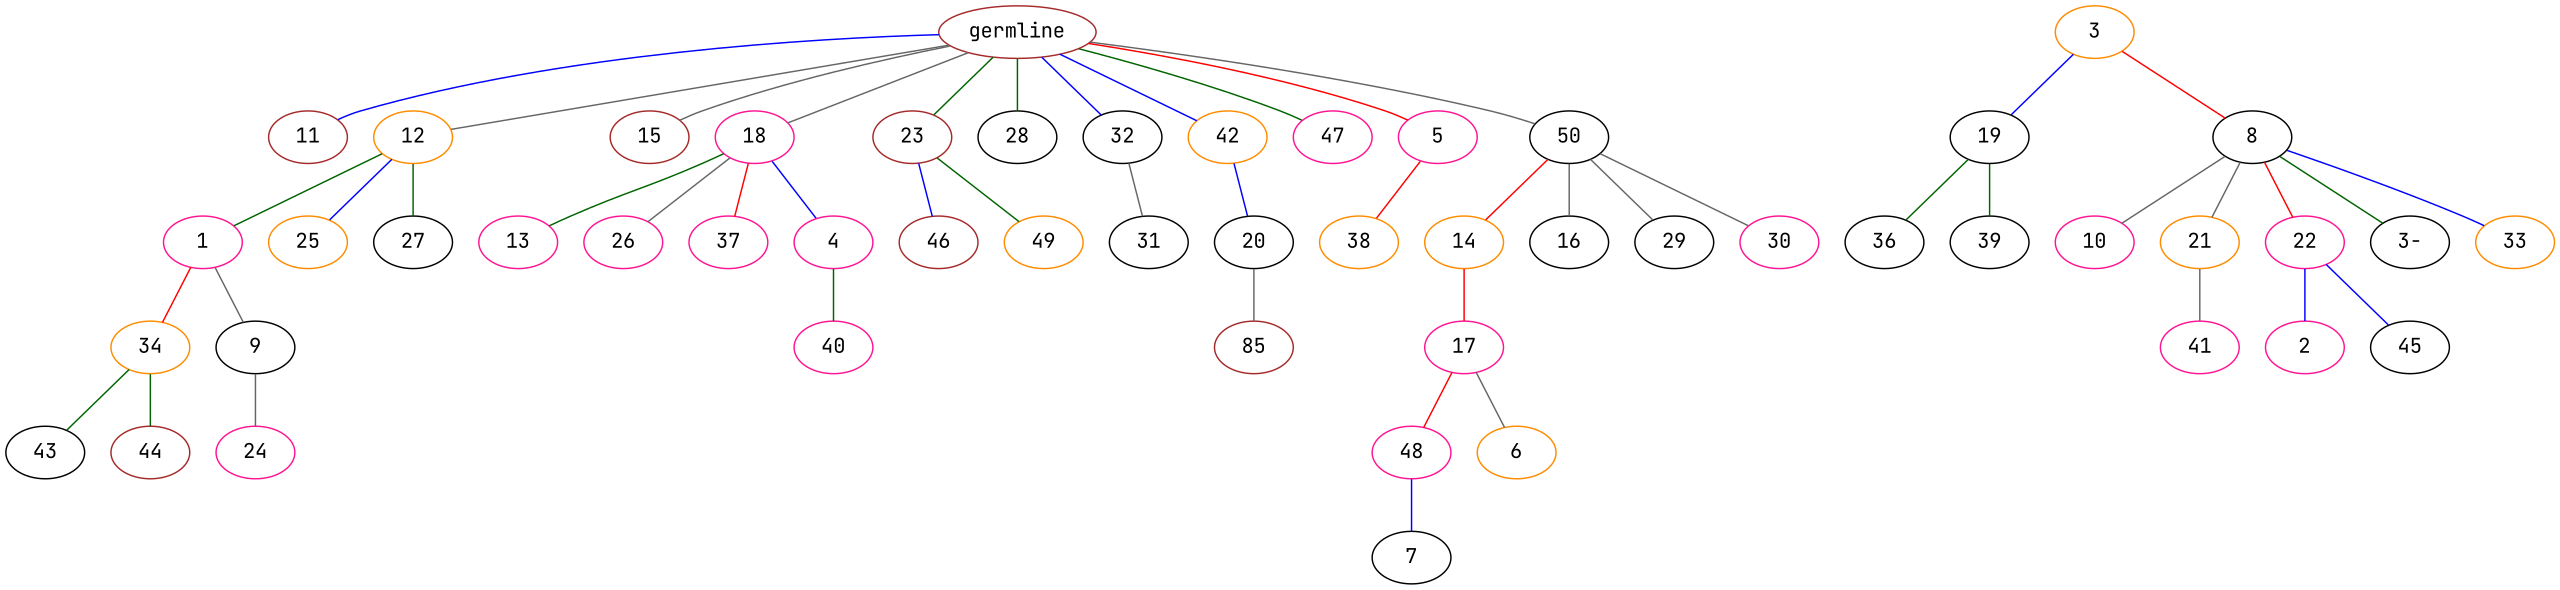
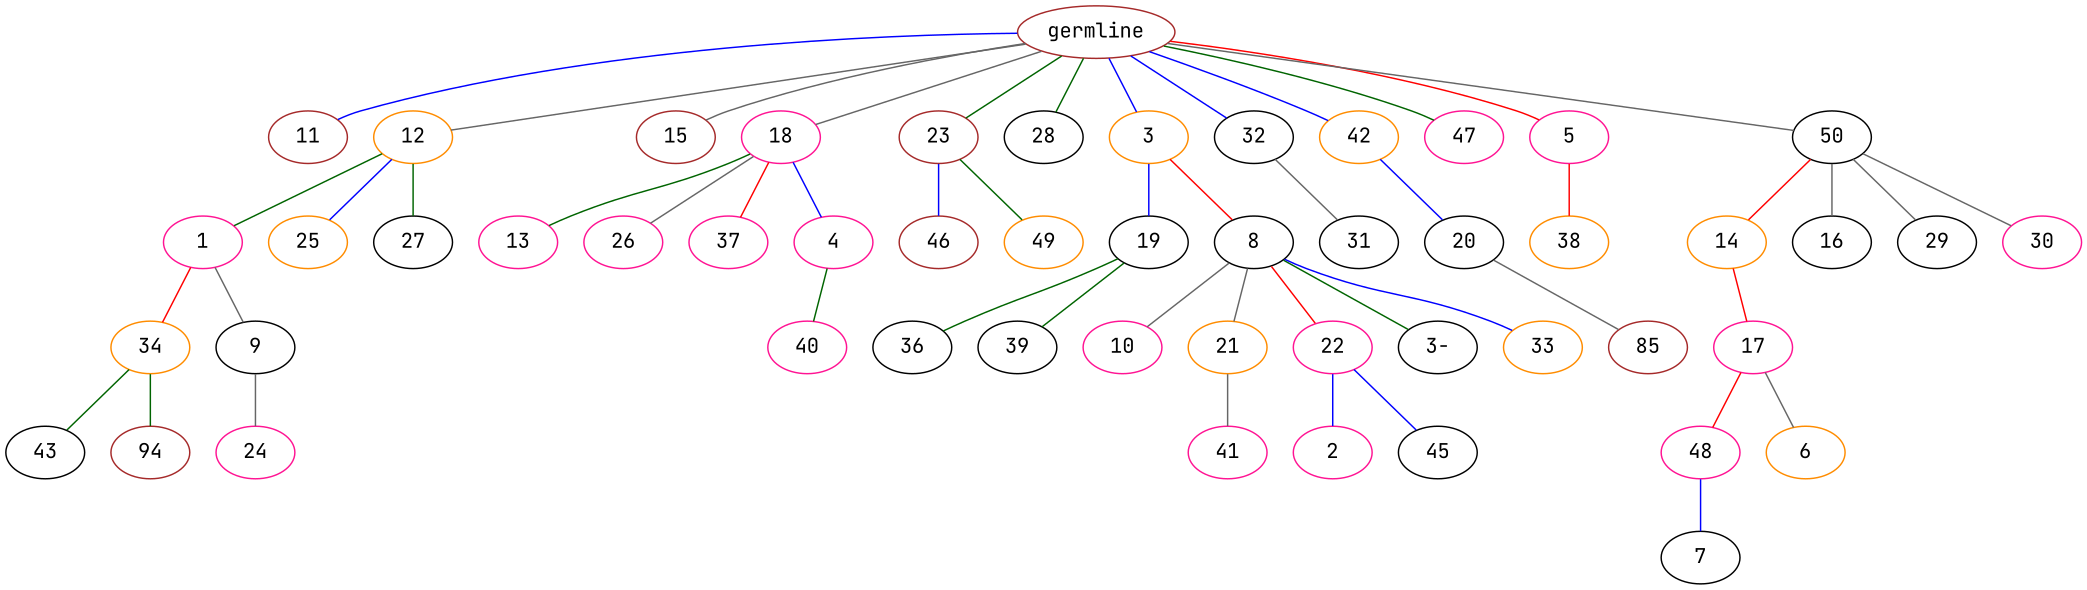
  graph {
    fontname="JetBrains Mono"
    node [color=deeppink fontname="JetBrains Mono"]
    edge [color=gray40 fontname="JetBrains Mono"]
    n1 [color=brown label=germline]
    n2 [color=brown label=11]
    n3 [color=darkorange label=12]
    n4 [color=brown label=15]
    n5 [label=18]
    n6 [color=brown label=23]
    n7 [color=black label=28]
    n8 [color=darkorange label=3]
    n9 [color=black label=32]
    n10 [color=darkorange label=42]
    n11 [label=47]
    n12 [label=5]
    n13 [color=black label=50]
    n14 [label=1]
    n15 [color=darkorange label=25]
    n16 [color=black label=27]
    n17 [label=13]
    n18 [label=26]
    n19 [label=37]
    n20 [label=4]
    n21 [color=black label=19]
    n22 [color=black label=36]
    n23 [color=black label=39]
    n24 [color=brown label=46]
    n25 [color=darkorange label=49]
    n26 [color=black label=8]
    n27 [color=black label=31]
    n28 [color=black label=20]
    n29 [color=darkorange label=38]
    n30 [color=darkorange label=14]
    n31 [color=black label=16]
    n32 [color=black label=29]
    n33 [label=30]
    n34 [color=darkorange label=34]
    n35 [color=black label=9]
    n36 [color=black label=43]
-   n37 [color=brown label=44]
+   n37 [color=brown label=94]
    n38 [label=24]
    n39 [label=40]
    n40 [label=10]
    n41 [color=darkorange label=21]
    n42 [label=22]
    n43 [color=black label="3-"]
    n44 [color=darkorange label=33]
    n45 [label=41]
    n46 [label=2]
    n47 [color=black label=45]
    n48 [color=brown label=85]
    n49 [label=17]
    n50 [label=48]
    n51 [color=darkorange label=6]
    n52 [color=black label=7]
    n1 -- n2 [color=blue]
    n1 -- n3
    n1 -- n4
    n1 -- n5
    n1 -- n6 [color=darkgreen]
    n1 -- n7 [color=darkgreen]
+   n1 -- n8 [color=blue]
    n1 -- n9 [color=blue]
    n1 -- n10 [color=blue]
    n1 -- n11 [color=darkgreen]
    n1 -- n12 [color=red]
    n1 -- n13
    n3 -- n14 [color=darkgreen]
    n3 -- n15 [color=blue]
    n3 -- n16 [color=darkgreen]
    n5 -- n17 [color=darkgreen]
    n5 -- n18
    n5 -- n19 [color=red]
    n5 -- n20 [color=blue]
    n6 -- n24 [color=blue]
    n6 -- n25 [color=darkgreen]
    n8 -- n21 [color=blue]
    n8 -- n26 [color=red]
    n9 -- n27
    n10 -- n28 [color=blue]
    n12 -- n29 [color=red]
    n13 -- n30 [color=red]
    n13 -- n31
    n13 -- n32
    n13 -- n33
    n14 -- n34 [color=red]
    n14 -- n35
    n20 -- n39 [color=darkgreen]
    n21 -- n22 [color=darkgreen]
    n21 -- n23 [color=darkgreen]
    n26 -- n40
    n26 -- n41
    n26 -- n42 [color=red]
    n26 -- n43 [color=darkgreen]
    n26 -- n44 [color=blue]
    n28 -- n48
    n30 -- n49 [color=red]
    n34 -- n36 [color=darkgreen]
    n34 -- n37 [color=darkgreen]
    n35 -- n38
    n41 -- n45
    n42 -- n46 [color=blue]
    n42 -- n47 [color=blue]
    n49 -- n50 [color=red]
    n49 -- n51
    n50 -- n52 [color=blue]
  }
